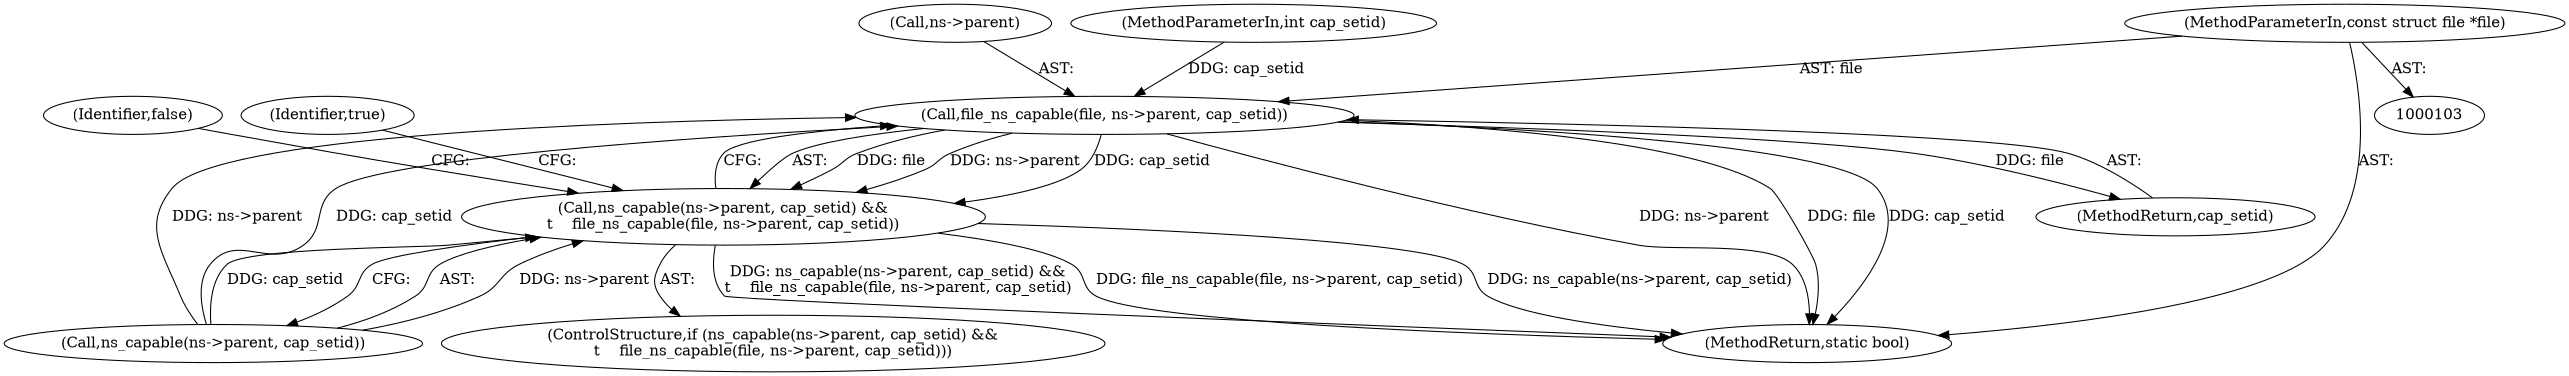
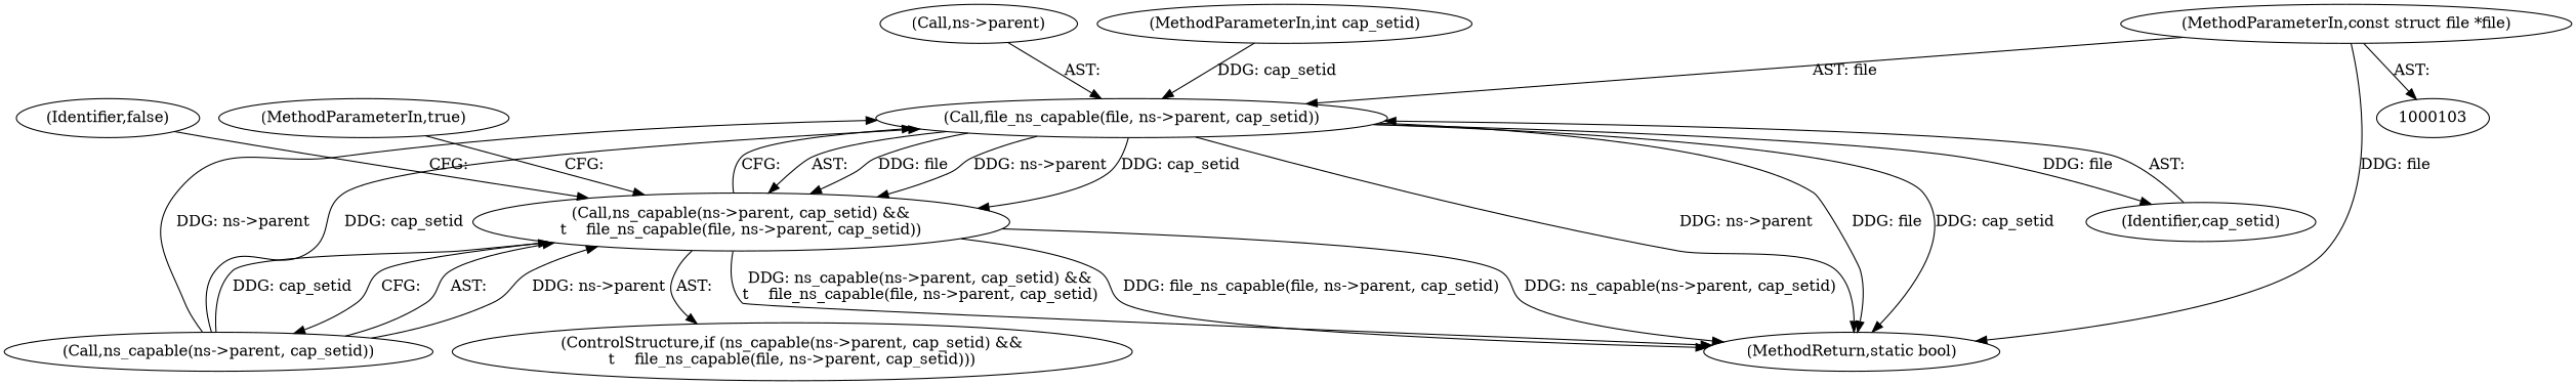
  digraph {
    n1 [label="(MethodParameterIn,const struct file *file)"]
    n2 [label="(Call,file_ns_capable(file, ns->parent, cap_setid))"]
    n3 [label="(MethodReturn,static bool)"]
    1000103
    n5 [label="(Call,ns_capable(ns->parent, cap_setid) &&\n\t    file_ns_capable(file, ns->parent, cap_setid))"]
-   n6 [label="(MethodReturn,cap_setid)"]
+   n6 [label="(Identifier,cap_setid)"]
    n7 [label="(ControlStructure,if (ns_capable(ns->parent, cap_setid) &&\n\t    file_ns_capable(file, ns->parent, cap_setid)))"]
    n8 [label="(Call,ns_capable(ns->parent, cap_setid))"]
    n9 [label="(Identifier,false)"]
    n10 [label="(Call,ns->parent)"]
    n11 [label="(MethodParameterIn,int cap_setid)"]
-   n12 [label="(Identifier,true)"]
+   n12 [label="(MethodParameterIn,true)"]
    n1 -> n2 [label="AST: file"]
-   n1 -> n3 [label="AST: "]
+   n1 -> n3 [label="DDG: file"]
    n1 -> 1000103 [label="AST: "]
    n2 -> n3 [label="DDG: ns->parent"]
    n2 -> n3 [label="DDG: file"]
    n2 -> n3 [label="DDG: cap_setid"]
    n2 -> n5 [label="AST: "]
    n2 -> n5 [label="DDG: file"]
    n2 -> n5 [label="DDG: ns->parent"]
    n2 -> n5 [label="DDG: cap_setid"]
    n2 -> n6 [label="DDG: file"]
    n5 -> n2 [label="CFG: "]
    n5 -> n3 [label="DDG: ns_capable(ns->parent, cap_setid) &&\n\t    file_ns_capable(file, ns->parent, cap_setid)"]
    n5 -> n3 [label="DDG: file_ns_capable(file, ns->parent, cap_setid)"]
    n5 -> n3 [label="DDG: ns_capable(ns->parent, cap_setid)"]
    n5 -> n7 [label="AST: "]
    n5 -> n8 [label="CFG: "]
    n6 -> n2 [label="AST: "]
    n8 -> n2 [label="DDG: ns->parent"]
    n8 -> n2 [label="DDG: cap_setid"]
    n8 -> n5 [label="AST: "]
    n8 -> n5 [label="DDG: ns->parent"]
    n8 -> n5 [label="DDG: cap_setid"]
    n9 -> n5 [label="CFG: "]
    n10 -> n2 [label="AST: "]
    n11 -> n2 [label="DDG: cap_setid"]
    n12 -> n5 [label="CFG: "]
  }
